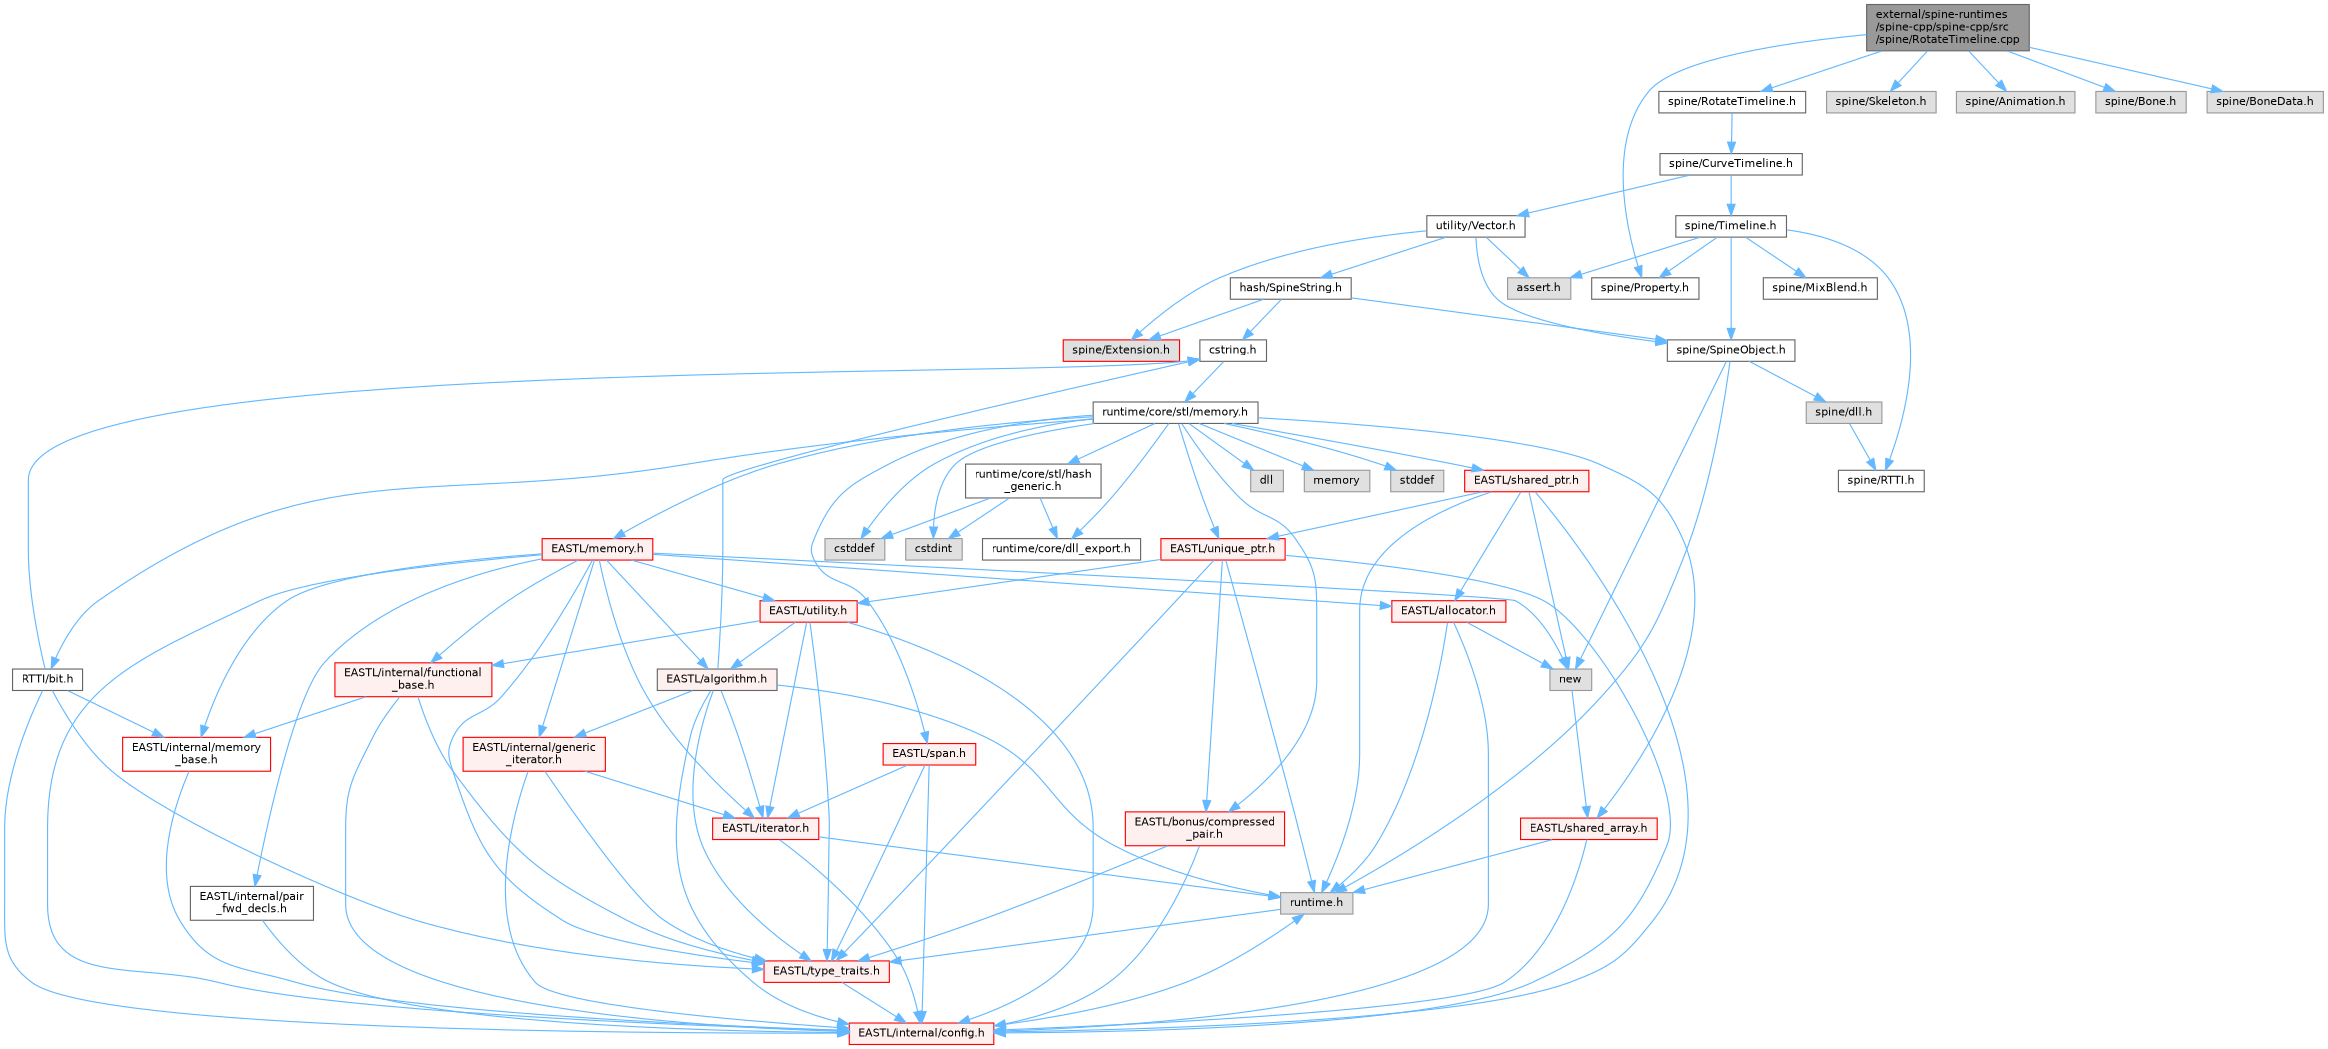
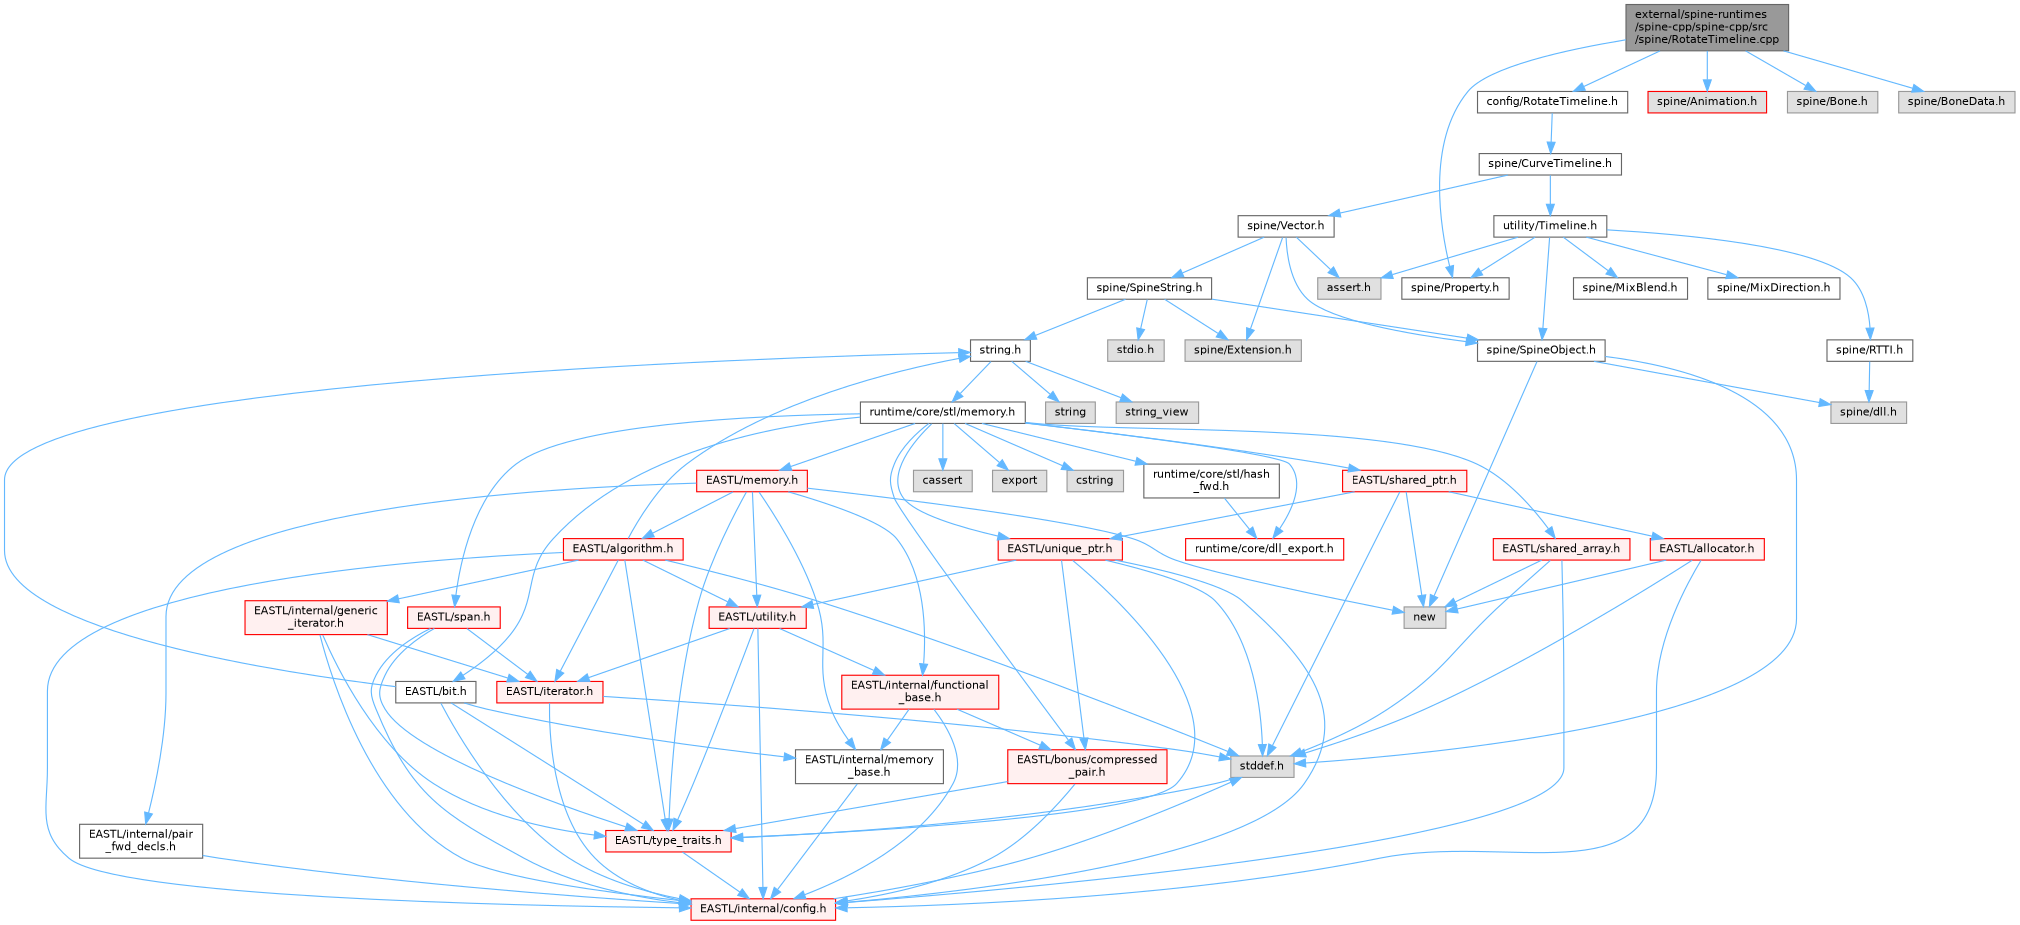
  digraph {
    node [color=grey40 fillcolor=white fontname=Helvetica fontsize=10 shape=box style=filled]
    edge [color=steelblue1 fontname=Helvetica fontsize=10 labelfontname=Helvetica labelfontsize=10 style=solid]
    n1 [color=gray40 fillcolor=grey60 fontcolor=black height=0.2 label="external/spine-runtimes\l/spine-cpp/spine-cpp/src\l/spine/RotateTimeline.cpp" width=0.4]
-   n2 [height=0.2 label="spine/RotateTimeline.h" width=0.4]
+   n2 [height=0.2 label="config/RotateTimeline.h" width=0.4]
    n3 [height=0.2 label="spine/Property.h" width=0.4]
-   n4 [color=grey60 fillcolor="#E0E0E0" height=0.2 label="spine/Skeleton.h" width=0.4]
-   n5 [color=grey60 fillcolor="#E0E0E0" height=0.2 label="spine/Animation.h" width=0.4]
+   n5 [color=red fillcolor="#E0E0E0" height=0.2 label="spine/Animation.h" width=0.4]
    n6 [color=grey60 fillcolor="#E0E0E0" height=0.2 label="spine/Bone.h" width=0.4]
    n7 [color=grey60 fillcolor="#E0E0E0" height=0.2 label="spine/BoneData.h" width=0.4]
    n8 [height=0.2 label="spine/CurveTimeline.h" width=0.4]
-   n9 [height=0.2 label="spine/Timeline.h" width=0.4]
-   n10 [height=0.2 label="utility/Vector.h" width=0.4]
+   n9 [height=0.2 label="utility/Timeline.h" width=0.4]
+   n10 [height=0.2 label="spine/Vector.h" width=0.4]
    n11 [height=0.2 label="spine/RTTI.h" width=0.4]
    n12 [height=0.2 label="spine/SpineObject.h" width=0.4]
    n13 [height=0.2 label="spine/MixBlend.h" width=0.4]
+   n14 [height=0.2 label="spine/MixDirection.h" width=0.4]
    n15 [color=grey60 fillcolor="#E0E0E0" height=0.2 label="assert.h" width=0.4]
-   n16 [color=red fillcolor="#E0E0E0" height=0.2 label="spine/Extension.h" width=0.4]
-   n17 [height=0.2 label="hash/SpineString.h" width=0.4]
+   n16 [color=grey60 fillcolor="#E0E0E0" height=0.2 label="spine/Extension.h" width=0.4]
+   n17 [height=0.2 label="spine/SpineString.h" width=0.4]
    n18 [color=grey60 fillcolor="#E0E0E0" height=0.2 label="spine/dll.h" width=0.4]
    n19 [color=grey60 fillcolor="#E0E0E0" height=0.2 label=new width=0.4]
-   n20 [color=grey60 fillcolor="#E0E0E0" height=0.2 label="runtime.h" width=0.4]
-   n21 [height=0.2 label="cstring.h" width=0.4]
+   n20 [color=grey60 fillcolor="#E0E0E0" height=0.2 label="stddef.h" width=0.4]
+   n21 [height=0.2 label="string.h" width=0.4]
+   n22 [color=grey60 fillcolor="#E0E0E0" height=0.2 label="stdio.h" width=0.4]
    n23 [color=red fillcolor="#FFF0F0" height=0.2 label="EASTL/type_traits.h" width=0.4]
+   n24 [color=grey60 fillcolor="#E0E0E0" height=0.2 label=string width=0.4]
+   n25 [color=grey60 fillcolor="#E0E0E0" height=0.2 label=string_view width=0.4]
    n26 [height=0.2 label="runtime/core/stl/memory.h" width=0.4]
-   n27 [color=grey60 fillcolor="#E0E0E0" height=0.2 label=cstddef width=0.4]
-   n28 [color=grey60 fillcolor="#E0E0E0" height=0.2 label=cstdint width=0.4]
-   n29 [color=grey60 fillcolor="#E0E0E0" height=0.2 label=dll width=0.4]
-   n30 [color=grey60 fillcolor="#E0E0E0" height=0.2 label=memory width=0.4]
-   n31 [color=grey60 fillcolor="#E0E0E0" height=0.2 label=stddef width=0.4]
-   n32 [height=0.2 label="RTTI/bit.h" width=0.4]
+   n29 [color=grey60 fillcolor="#E0E0E0" height=0.2 label=cassert width=0.4]
+   n30 [color=grey60 fillcolor="#E0E0E0" height=0.2 label=export width=0.4]
+   n31 [color=grey60 fillcolor="#E0E0E0" height=0.2 label=cstring width=0.4]
+   n32 [height=0.2 label="EASTL/bit.h" width=0.4]
    n33 [color=red fillcolor="#FFF0F0" height=0.2 label="EASTL/memory.h" width=0.4]
    n34 [color=red fillcolor="#FFF0F0" height=0.2 label="EASTL/shared_array.h" width=0.4]
    n35 [color=red fillcolor="#FFF0F0" height=0.2 label="EASTL/unique_ptr.h" width=0.4]
    n36 [color=red fillcolor="#FFF0F0" height=0.2 label="EASTL/bonus/compressed\l_pair.h" width=0.4]
    n37 [color=red fillcolor="#FFF0F0" height=0.2 label="EASTL/shared_ptr.h" width=0.4]
    n38 [color=red fillcolor="#FFF0F0" height=0.2 label="EASTL/span.h" width=0.4]
-   n39 [height=0.2 label="runtime/core/dll_export.h" width=0.4]
-   n40 [height=0.2 label="runtime/core/stl/hash\l_generic.h" width=0.4]
+   n39 [color=red height=0.2 label="runtime/core/dll_export.h" width=0.4]
+   n40 [height=0.2 label="runtime/core/stl/hash\l_fwd.h" width=0.4]
    n41 [color=red fillcolor="#FFF0F0" height=0.2 label="EASTL/internal/config.h" width=0.4]
-   n42 [color=red height=0.2 label="EASTL/internal/memory\l_base.h" width=0.4]
+   n42 [height=0.2 label="EASTL/internal/memory\l_base.h" width=0.4]
    n43 [color=red fillcolor="#FFF0F0" height=0.2 label="EASTL/internal/generic\l_iterator.h" width=0.4]
    n44 [color=red fillcolor="#FFF0F0" height=0.2 label="EASTL/iterator.h" width=0.4]
    n45 [height=0.2 label="EASTL/internal/pair\l_fwd_decls.h" width=0.4]
    n46 [color=red fillcolor="#FFF0F0" height=0.2 label="EASTL/internal/functional\l_base.h" width=0.4]
-   n47 [fillcolor="#FFF0F0" height=0.2 label="EASTL/algorithm.h" width=0.4]
+   n47 [color=red fillcolor="#FFF0F0" height=0.2 label="EASTL/algorithm.h" width=0.4]
    n48 [color=red fillcolor="#FFF0F0" height=0.2 label="EASTL/utility.h" width=0.4]
    n49 [color=red fillcolor="#FFF0F0" height=0.2 label="EASTL/allocator.h" width=0.4]
    n1 -> n2
    n1 -> n3
-   n1 -> n4
    n1 -> n5
    n1 -> n6
    n1 -> n7
    n2 -> n8
    n8 -> n9
    n8 -> n10
    n9 -> n3
    n9 -> n11
    n9 -> n12
    n9 -> n13
+   n9 -> n14
    n9 -> n15
    n10 -> n12
    n10 -> n15
    n10 -> n16
    n10 -> n17
-   n18 -> n11
+   n11 -> n18
    n12 -> n18
    n12 -> n19
    n12 -> n20
    n17 -> n12
    n17 -> n16
    n17 -> n21
+   n17 -> n22
    n20 -> n23
+   n21 -> n24
+   n21 -> n25
    n21 -> n26
    n23 -> n41
-   n26 -> n27
-   n26 -> n28
    n26 -> n29
    n26 -> n30
    n26 -> n31
    n26 -> n32
    n26 -> n33
    n26 -> n34
    n26 -> n35
    n26 -> n36
    n26 -> n37
    n26 -> n38
    n26 -> n39
    n26 -> n40
    n32 -> n21
    n32 -> n23
    n32 -> n41
    n32 -> n42
    n33 -> n19
    n33 -> n23
-   n33 -> n41
    n33 -> n42
-   n33 -> n43
-   n33 -> n44
    n33 -> n45
    n33 -> n46
    n33 -> n47
    n33 -> n48
-   n33 -> n49
-   n19 -> n34
+   n34 -> n19
    n34 -> n20
    n34 -> n41
    n35 -> n20
    n35 -> n23
    n35 -> n36
    n35 -> n41
    n35 -> n48
    n36 -> n23
    n36 -> n41
    n37 -> n19
    n37 -> n20
    n37 -> n35
-   n37 -> n41
    n37 -> n49
    n38 -> n23
    n38 -> n41
    n38 -> n44
-   n40 -> n27
-   n40 -> n28
    n40 -> n39
    n41 -> n20
    n42 -> n41
    n43 -> n23
    n43 -> n41
    n43 -> n44
    n44 -> n20
    n44 -> n41
    n45 -> n41
-   n46 -> n23
+   n46 -> n36
    n46 -> n41
    n46 -> n42
    n47 -> n20
    n47 -> n21
    n47 -> n23
    n47 -> n41
    n47 -> n43
    n47 -> n44
-   n48 -> n47
+   n47 -> n48
    n48 -> n23
    n48 -> n41
    n48 -> n44
    n48 -> n46
    n49 -> n19
    n49 -> n20
    n49 -> n41
  }
